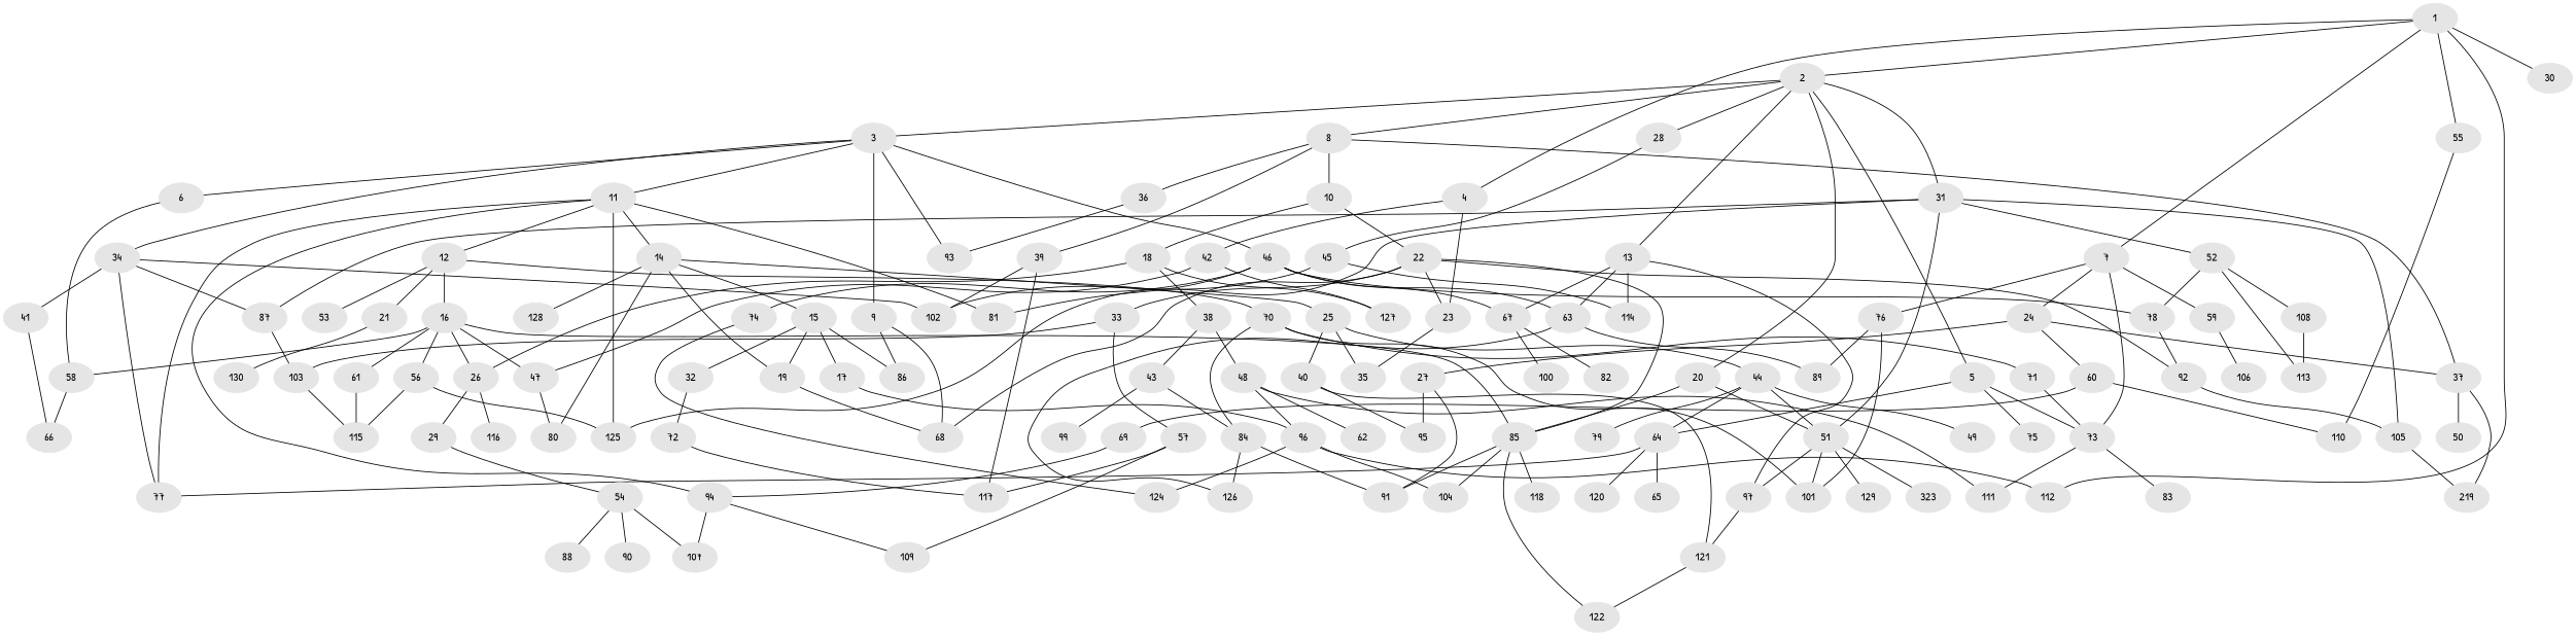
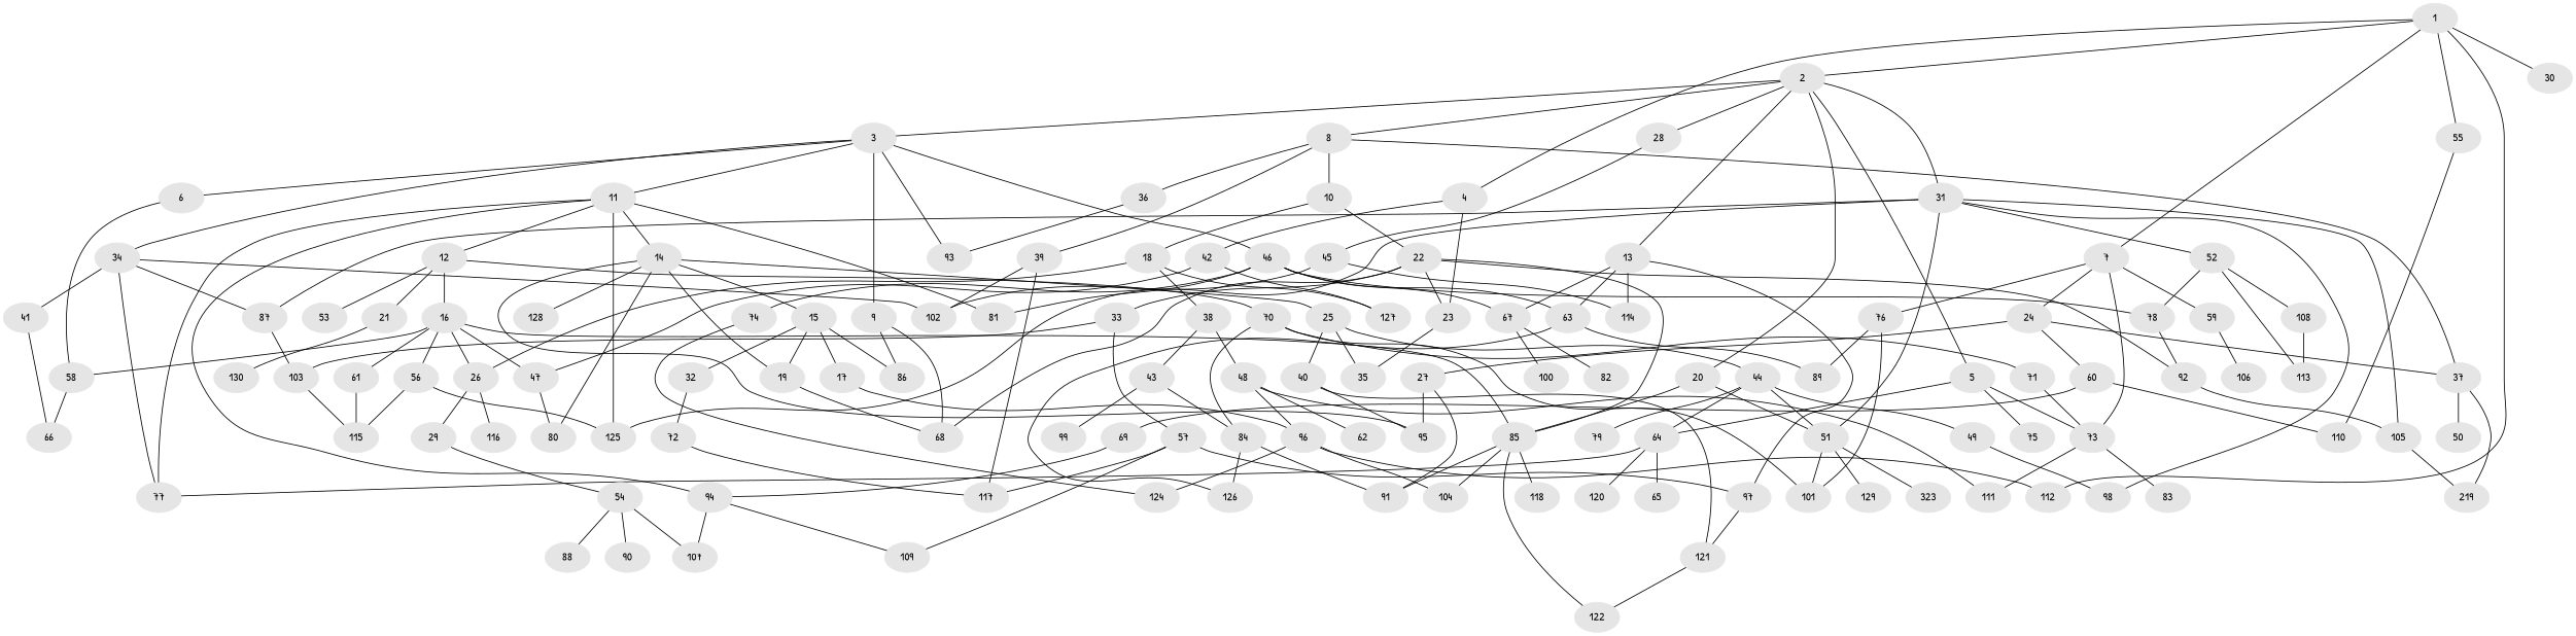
  graph {
    fontname="Patrick Hand"
    node [color=gray90 fontname="Patrick Hand" style=filled]
    edge [fontname="Patrick Hand"]
    1
    2
    4
    7
    30
    55
    112
    3
    5
    8
    13
    20
    28
    31
    23
    42
    73
    24
    59
    76
    110
    6
    9
    11
    34
    46
    93
    64
    75
    10
    36
    37
    39
    63
    67
    97
    114
    85
    51
    45
    125
    52
    87
+   98
    105
    58
    68
    86
    12
    14
    77
    81
    94
    41
    102
    74
    78
    35
    47
    127
    65
    120
    111
    83
    66
    27
    60
    106
    101
    89
    18
    22
    50
    n74 [label=219]
    117
    26
    38
    33
    92
    16
    21
    53
    70
    15
    19
    25
    80
    95
    128
    107
    109
    56
    61
    130
    84
    71
    126
    82
    100
    121
    17
    32
    40
    44
    96
    72
    29
    116
    115
    91
    104
    118
    122
    124
    43
    48
    n117 [label=323]
    129
    57
    103
    69
    49
    79
    54
    90
    88
    108
    113
    99
    62
    1 -- 2
    1 -- 4
    1 -- 7
    1 -- 30
    1 -- 55
    1 -- 112
    2 -- 3
    2 -- 5
    2 -- 8
    2 -- 13
    2 -- 20
    2 -- 28
    2 -- 31
    4 -- 23
    4 -- 42
    7 -- 73
    7 -- 24
    7 -- 59
    7 -- 76
    55 -- 110
    3 -- 6
    3 -- 9
    3 -- 11
    3 -- 34
    3 -- 46
    3 -- 93
    5 -- 73
    5 -- 64
    5 -- 75
    8 -- 10
    8 -- 36
    8 -- 37
    8 -- 39
    13 -- 63
    13 -- 67
    13 -- 97
    13 -- 114
    20 -- 85
    20 -- 51
    28 -- 45
    31 -- 51
    31 -- 125
    31 -- 52
    31 -- 87
+   31 -- 98
    31 -- 105
    23 -- 35
    42 -- 47
    42 -- 127
    73 -- 111
    73 -- 83
    24 -- 37
    24 -- 27
    24 -- 60
    59 -- 106
    76 -- 101
    76 -- 89
    6 -- 58
    9 -- 68
    9 -- 86
    11 -- 125
    11 -- 12
    11 -- 14
    11 -- 77
    11 -- 81
    11 -- 94
    34 -- 87
    34 -- 77
    34 -- 41
    34 -- 102
    46 -- 63
    46 -- 67
    46 -- 81
    46 -- 74
    46 -- 78
    64 -- 77
    64 -- 65
    64 -- 120
    10 -- 18
    10 -- 22
    36 -- 93
    37 -- 50
    37 -- n74
    39 -- 102
    39 -- 117
    63 -- 89
    63 -- 126
    67 -- 82
    67 -- 100
    97 -- 121
    85 -- 91
    85 -- 104
    85 -- 118
    85 -- 122
-   51 -- 97
+   57 -- 97
    51 -- 101
    51 -- n117
    51 -- 129
    45 -- 114
    45 -- 102
    52 -- 78
    52 -- 108
    52 -- 113
    87 -- 103
    105 -- n74
    58 -- 66
    12 -- 16
    12 -- 21
    12 -- 53
    12 -- 70
    14 -- 15
    14 -- 19
    14 -- 25
    14 -- 80
+   14 -- 95
    14 -- 128
    94 -- 107
    94 -- 109
    41 -- 66
    74 -- 124
    78 -- 92
    47 -- 80
    27 -- 95
    27 -- 91
    60 -- 110
    60 -- 69
    18 -- 127
    18 -- 26
    18 -- 38
    22 -- 23
    22 -- 85
    22 -- 68
    22 -- 33
    22 -- 92
    26 -- 29
    26 -- 116
    38 -- 43
    38 -- 48
    33 -- 57
    33 -- 103
    92 -- 105
    16 -- 85
    16 -- 58
    16 -- 47
    16 -- 26
    16 -- 56
    16 -- 61
    21 -- 130
    70 -- 101
    70 -- 84
    70 -- 71
    15 -- 86
    15 -- 19
    15 -- 17
    15 -- 32
    19 -- 68
    25 -- 35
    25 -- 40
    25 -- 44
    56 -- 125
    56 -- 115
    61 -- 115
    84 -- 126
    84 -- 91
    71 -- 73
    121 -- 122
    17 -- 96
    32 -- 72
    40 -- 95
    40 -- 121
    44 -- 64
    44 -- 51
    44 -- 49
    44 -- 79
    96 -- 112
    96 -- 104
    96 -- 124
    72 -- 117
    29 -- 54
    43 -- 84
    43 -- 99
    48 -- 111
    48 -- 96
    48 -- 62
    57 -- 117
    57 -- 109
    103 -- 115
    69 -- 94
+   49 -- 98
    54 -- 107
    54 -- 90
    54 -- 88
    108 -- 113
  }
